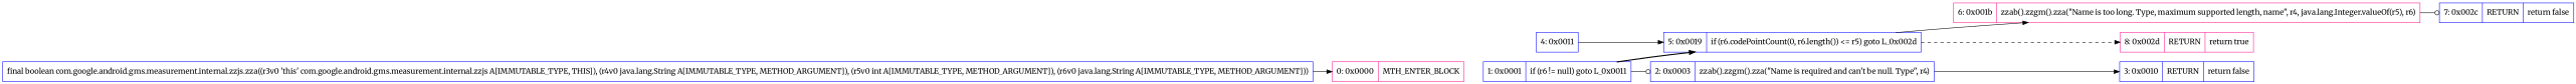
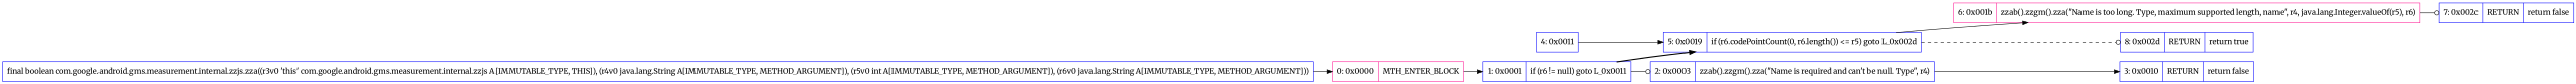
  digraph {
    fontname=Merriweather
    rankdir=LR
    node [color=blue fontname=Merriweather shape=record]
    edge [arrowhead=normal fontname=Merriweather style=solid]
    n1 [color=deeppink label="{0\:\ 0x0000|MTH_ENTER_BLOCK\l}"]
    n2 [label="{1\:\ 0x0001|if (r6 != null) goto L_0x0011\l}"]
    n3 [label="{2\:\ 0x0003|zzab().zzgm().zza(\"Name is required and can't be null. Type\", r4)\l}"]
    n4 [label="{5\:\ 0x0019|if (r6.codePointCount(0, r6.length()) \<= r5) goto L_0x002d\l}"]
    n5 [label="{3\:\ 0x0010|RETURN\l|return false\l}"]
    n6 [label="{4\:\ 0x0011}"]
    n7 [color=deeppink label="{6\:\ 0x001b|zzab().zzgm().zza(\"Name is too long. Type, maximum supported length, name\", r4, java.lang.Integer.valueOf(r5), r6)\l}"]
-   n8 [color=deeppink label="{8\:\ 0x002d|RETURN\l|return true\l}"]
+   n8 [label="{8\:\ 0x002d|RETURN\l|return true\l}"]
    n9 [label="{7\:\ 0x002c|RETURN\l|return false\l}"]
    n10 [label="{final boolean com.google.android.gms.measurement.internal.zzjs.zza((r3v0 'this' com.google.android.gms.measurement.internal.zzjs A[IMMUTABLE_TYPE, THIS]), (r4v0 java.lang.String A[IMMUTABLE_TYPE, METHOD_ARGUMENT]), (r5v0 int A[IMMUTABLE_TYPE, METHOD_ARGUMENT]), (r6v0 java.lang.String A[IMMUTABLE_TYPE, METHOD_ARGUMENT])) }"]
+   n1 -> n2
    n2 -> n3 [arrowhead=odot]
    n2 -> n4 [style=bold]
    n3 -> n5
    n4 -> n7
-   n4 -> n8 [style=dashed]
+   n4 -> n8 [arrowhead=odot style=dashed]
    n6 -> n4
    n7 -> n9 [arrowhead=odot]
    n10 -> n1
  }
